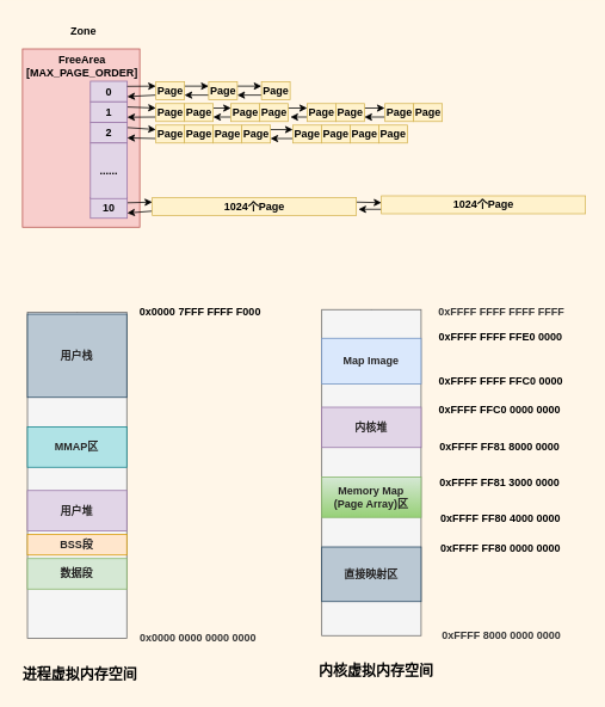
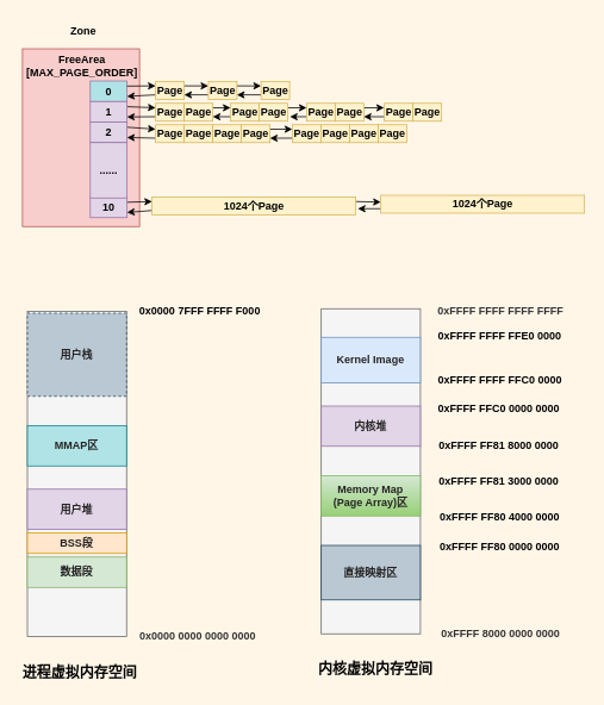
  <mxCell id="0" />
  <mxCell id="1" parent="0" />
  <mxCell id="2" style="edgeStyle=none;html=1;exitX=0.5;exitY=0;exitDx=0;exitDy=0;" parent="1" source="3" edge="1"><mxGeometry relative="1" as="geometry"><mxPoint x="86.18" y="492.667" as="targetPoint" /></mxGeometry></mxCell>
  <mxCell id="3" value="" style="rounded=0;whiteSpace=wrap;html=1;fillColor=#f5f5f5;strokeColor=#666666;fontColor=#333333;" parent="1" vertex="1"><mxGeometry x="30.18" y="348" width="111" height="364" as="geometry" /></mxCell>
  <mxCell id="4" value="&lt;font color=&quot;#252323&quot;&gt;&lt;b&gt;数据段&lt;/b&gt;&lt;/font&gt;" style="rounded=0;whiteSpace=wrap;html=1;fillColor=#d5e8d4;strokeColor=#82b366;" parent="1" vertex="1"><mxGeometry x="30.18" y="623" width="111" height="34" as="geometry" /></mxCell>
  <mxCell id="5" value="&lt;font color=&quot;#252323&quot;&gt;&lt;b&gt;BSS段&lt;/b&gt;&lt;/font&gt;" style="rounded=0;whiteSpace=wrap;html=1;fillColor=#ffe6cc;strokeColor=#d79b00;" parent="1" vertex="1"><mxGeometry x="30.18" y="596" width="111" height="23" as="geometry" /></mxCell>
  <mxCell id="6" value="&lt;font color=&quot;#252323&quot;&gt;&lt;b&gt;用户堆&lt;/b&gt;&lt;/font&gt;" style="rounded=0;whiteSpace=wrap;html=1;fillColor=#e1d5e7;strokeColor=#9673a6;" parent="1" vertex="1"><mxGeometry x="30.18" y="547" width="111" height="45" as="geometry" /></mxCell>
- <mxCell id="7" value="&lt;font color=&quot;#252323&quot;&gt;&lt;b&gt;用户栈&lt;/b&gt;&lt;/font&gt;" style="rounded=0;whiteSpace=wrap;html=1;fillColor=#bac8d3;strokeColor=#23445d;" parent="1" vertex="1"><mxGeometry x="30.18" y="350" width="111" height="93" as="geometry" /></mxCell>
+ <mxCell id="7" value="&lt;font color=&quot;#252323&quot;&gt;&lt;b&gt;用户栈&lt;/b&gt;&lt;/font&gt;" style="rounded=0;whiteSpace=wrap;html=1;fillColor=#bac8d3;strokeColor=#23445d;dashed=1;" parent="1" vertex="1"><mxGeometry x="30.18" y="350" width="111" height="93" as="geometry" /></mxCell>
  <mxCell id="8" value="&lt;font color=&quot;#252323&quot;&gt;&lt;b&gt;MMAP区&lt;/b&gt;&lt;/font&gt;" style="rounded=0;whiteSpace=wrap;html=1;fillColor=#b0e3e6;strokeColor=#0e8088;" parent="1" vertex="1"><mxGeometry x="30.18" y="476" width="111" height="45" as="geometry" /></mxCell>
  <mxCell id="9" style="edgeStyle=none;html=1;exitX=0.5;exitY=0;exitDx=0;exitDy=0;" parent="1" source="10" edge="1"><mxGeometry relative="1" as="geometry"><mxPoint x="415.05" y="489.667" as="targetPoint" /></mxGeometry></mxCell>
  <mxCell id="10" value="" style="rounded=0;whiteSpace=wrap;html=1;fillColor=#f5f5f5;strokeColor=#666666;fontColor=#333333;" parent="1" vertex="1"><mxGeometry x="359.05" y="345" width="111" height="364" as="geometry" /></mxCell>
  <mxCell id="11" value="&lt;b&gt;&lt;font style=&quot;font-size: 16px;&quot;&gt;进程虚拟内存空间&lt;/font&gt;&lt;/b&gt;" style="text;html=1;strokeColor=none;fillColor=none;align=center;verticalAlign=middle;whiteSpace=wrap;rounded=0;fontColor=#000000;" vertex="1" parent="1"><mxGeometry x="20.68" y="737" width="135.5" height="30" as="geometry" /></mxCell>
  <mxCell id="12" value="&lt;b style=&quot;color: rgb(240, 240, 240); font-size: 12px;&quot;&gt;&lt;font color=&quot;#000000&quot;&gt;0x0000 7FFF FFFF F000&lt;/font&gt;&lt;/b&gt;" style="text;html=1;strokeColor=none;fillColor=none;align=center;verticalAlign=middle;whiteSpace=wrap;rounded=0;fontFamily=Helvetica;fontSize=16;fontColor=#000000;" vertex="1" parent="1"><mxGeometry x="151.18" y="331" width="145" height="30" as="geometry" /></mxCell>
  <mxCell id="13" value="&lt;b style=&quot;color: rgb(51, 51, 51); font-size: 12px;&quot;&gt;0x0000 0000 0000 0000&lt;/b&gt;" style="text;html=1;strokeColor=none;fillColor=none;align=center;verticalAlign=middle;whiteSpace=wrap;rounded=0;fontFamily=Helvetica;fontSize=16;fontColor=#000000;" vertex="1" parent="1"><mxGeometry x="151.18" y="695" width="140" height="30" as="geometry" /></mxCell>
  <mxCell id="14" value="&lt;b&gt;&lt;font style=&quot;font-size: 16px;&quot;&gt;内核虚拟内存空间&lt;/font&gt;&lt;/b&gt;" style="text;html=1;strokeColor=none;fillColor=none;align=center;verticalAlign=middle;whiteSpace=wrap;rounded=0;fontColor=#000000;" vertex="1" parent="1"><mxGeometry x="352.18" y="734" width="135.5" height="30" as="geometry" /></mxCell>
  <mxCell id="15" value="&lt;b style=&quot;color: rgb(51, 51, 51); font-size: 12px;&quot;&gt;0xFFFF 8000 0000 0000&lt;/b&gt;" style="text;html=1;strokeColor=none;fillColor=none;align=center;verticalAlign=middle;whiteSpace=wrap;rounded=0;fontFamily=Helvetica;fontSize=16;fontColor=#000000;" vertex="1" parent="1"><mxGeometry x="490.05" y="692" width="140" height="30" as="geometry" /></mxCell>
  <mxCell id="16" value="&lt;b style=&quot;color: rgb(51, 51, 51); font-size: 12px;&quot;&gt;0xFFFF FFFF FFFF FFFF&lt;/b&gt;" style="text;html=1;strokeColor=none;fillColor=none;align=center;verticalAlign=middle;whiteSpace=wrap;rounded=0;fontFamily=Helvetica;fontSize=16;fontColor=#000000;" vertex="1" parent="1"><mxGeometry x="486.68" y="331" width="146.37" height="30" as="geometry" /></mxCell>
  <mxCell id="17" value="&lt;font color=&quot;#252323&quot;&gt;&lt;b&gt;直接映射区&lt;/b&gt;&lt;/font&gt;" style="rounded=0;whiteSpace=wrap;html=1;fillColor=#bac8d3;strokeColor=#23445d;" vertex="1" parent="1"><mxGeometry x="359.05" y="610" width="111" height="61" as="geometry" /></mxCell>
  <mxCell id="18" value="&lt;b&gt;&lt;font style=&quot;font-size: 12px;&quot;&gt;0xFFFF FF80 0000 0000&lt;/font&gt;&lt;/b&gt;" style="text;whiteSpace=wrap;html=1;fontSize=16;fontFamily=Helvetica;fontColor=#000000;" vertex="1" parent="1"><mxGeometry x="490.05" y="594" width="141.5" height="32" as="geometry" /></mxCell>
  <mxCell id="19" value="&lt;font color=&quot;#252323&quot;&gt;&lt;b&gt;内核堆&lt;/b&gt;&lt;/font&gt;" style="rounded=0;whiteSpace=wrap;html=1;fillColor=#e1d5e7;strokeColor=#9673a6;" vertex="1" parent="1"><mxGeometry x="359.05" y="454" width="111" height="45" as="geometry" /></mxCell>
- <mxCell id="20" value="&lt;font color=&quot;#252323&quot;&gt;&lt;b&gt;Map Image&lt;/b&gt;&lt;/font&gt;" style="rounded=0;whiteSpace=wrap;html=1;fillColor=#dae8fc;strokeColor=#6c8ebf;" vertex="1" parent="1"><mxGeometry x="359.05" y="377" width="111" height="51" as="geometry" /></mxCell>
+ <mxCell id="20" value="&lt;font color=&quot;#252323&quot;&gt;&lt;b&gt;Kernel Image&lt;/b&gt;&lt;/font&gt;" style="rounded=0;whiteSpace=wrap;html=1;fillColor=#dae8fc;strokeColor=#6c8ebf;" vertex="1" parent="1"><mxGeometry x="359.05" y="377" width="111" height="51" as="geometry" /></mxCell>
  <mxCell id="21" value="&lt;font color=&quot;#252323&quot;&gt;&lt;b&gt;Memory Map&lt;br&gt;(Page Array)区&lt;/b&gt;&lt;/font&gt;" style="rounded=0;whiteSpace=wrap;html=1;fillColor=#d5e8d4;strokeColor=#82b366;gradientColor=#97d077;" vertex="1" parent="1"><mxGeometry x="359.05" y="532" width="111" height="45" as="geometry" /></mxCell>
  <mxCell id="22" value="&lt;b&gt;0xFFFF FF81 8000 0000&lt;/b&gt;" style="text;whiteSpace=wrap;html=1;fontSize=12;fontFamily=Helvetica;fontColor=#000000;" vertex="1" parent="1"><mxGeometry x="488.68" y="485" width="140" height="23" as="geometry" /></mxCell>
  <mxCell id="23" value="&lt;b&gt;0xFFFF&amp;nbsp;FFFF FFC0 0000&lt;/b&gt;" style="text;whiteSpace=wrap;html=1;fontSize=12;fontFamily=Helvetica;fontColor=#000000;" vertex="1" parent="1"><mxGeometry x="487.68" y="411" width="149.37" height="25" as="geometry" /></mxCell>
  <mxCell id="24" value="&lt;b&gt;0xFFFF FFFF FFE0 0000&lt;/b&gt;" style="text;whiteSpace=wrap;html=1;fontSize=12;fontFamily=Helvetica;fontColor=#000000;" vertex="1" parent="1"><mxGeometry x="487.68" y="362" width="145.2" height="25" as="geometry" /></mxCell>
  <mxCell id="25" value="&lt;b&gt;0xFFFF FFC0 0000 0000&lt;/b&gt;" style="text;whiteSpace=wrap;html=1;fontSize=12;fontFamily=Helvetica;fontColor=#000000;" vertex="1" parent="1"><mxGeometry x="487.68" y="443" width="139" height="25.5" as="geometry" /></mxCell>
  <mxCell id="26" value="&lt;b&gt;0xFFFF FF80 4000 0000&lt;/b&gt;" style="text;whiteSpace=wrap;html=1;fontSize=12;fontFamily=Helvetica;fontColor=#000000;" vertex="1" parent="1"><mxGeometry x="489.68" y="564" width="140" height="25" as="geometry" /></mxCell>
  <mxCell id="27" value="&lt;b&gt;0xFFFF FF81 3000 0000&lt;/b&gt;" style="text;whiteSpace=wrap;html=1;fontSize=12;fontFamily=Helvetica;fontColor=#000000;" vertex="1" parent="1"><mxGeometry x="488.68" y="525" width="140" height="27" as="geometry" /></mxCell>
  <mxCell id="28" value="" style="rounded=0;whiteSpace=wrap;html=1;fontFamily=Helvetica;fontSize=12;fillColor=#f8cecc;strokeColor=#b85450;" vertex="1" parent="1"><mxGeometry x="24.68" y="54" width="131" height="199" as="geometry" /></mxCell>
  <mxCell id="29" value="&lt;b&gt;Zone&lt;/b&gt;" style="text;html=1;strokeColor=none;fillColor=none;align=center;verticalAlign=middle;whiteSpace=wrap;rounded=0;fontFamily=Helvetica;fontSize=12;fontColor=#000000;" vertex="1" parent="1"><mxGeometry x="62.68" y="20" width="60" height="30" as="geometry" /></mxCell>
- <mxCell id="30" value="&lt;font color=&quot;#000000&quot;&gt;&lt;b&gt;0&lt;/b&gt;&lt;/font&gt;" style="rounded=0;whiteSpace=wrap;html=1;fontFamily=Helvetica;fontSize=12;fillColor=#e1d5e7;strokeColor=#9673a6;" vertex="1" parent="1"><mxGeometry x="100.55" y="90" width="41.13" height="23" as="geometry" /></mxCell>
+ <mxCell id="30" value="&lt;font color=&quot;#000000&quot;&gt;&lt;b&gt;0&lt;/b&gt;&lt;/font&gt;" style="rounded=0;whiteSpace=wrap;html=1;fontFamily=Helvetica;fontSize=12;fillColor=#b0e3e6;strokeColor=#9673a6;" vertex="1" parent="1"><mxGeometry x="100.55" y="90" width="41.13" height="23" as="geometry" /></mxCell>
  <mxCell id="31" style="edgeStyle=none;html=1;exitX=1;exitY=0.25;exitDx=0;exitDy=0;entryX=0;entryY=0.25;entryDx=0;entryDy=0;strokeColor=#000000;fontFamily=Helvetica;fontSize=12;fontColor=#000000;" edge="1" parent="1" source="32" target="43"><mxGeometry relative="1" as="geometry" /></mxCell>
  <mxCell id="32" value="&lt;b&gt;&lt;font color=&quot;#000000&quot;&gt;1&lt;/font&gt;&lt;/b&gt;" style="rounded=0;whiteSpace=wrap;html=1;fontFamily=Helvetica;fontSize=12;fillColor=#e1d5e7;strokeColor=#9673a6;" vertex="1" parent="1"><mxGeometry x="100.55" y="113" width="41.13" height="23" as="geometry" /></mxCell>
  <mxCell id="33" style="edgeStyle=none;html=1;exitX=1;exitY=0.25;exitDx=0;exitDy=0;entryX=0;entryY=0.25;entryDx=0;entryDy=0;strokeColor=#000000;fontFamily=Helvetica;fontSize=12;fontColor=#000000;" edge="1" parent="1" source="34" target="47"><mxGeometry relative="1" as="geometry" /></mxCell>
  <mxCell id="34" value="&lt;b&gt;&lt;font color=&quot;#000000&quot;&gt;2&lt;/font&gt;&lt;/b&gt;" style="rounded=0;whiteSpace=wrap;html=1;fontFamily=Helvetica;fontSize=12;fillColor=#e1d5e7;strokeColor=#9673a6;" vertex="1" parent="1"><mxGeometry x="100.55" y="136" width="41.13" height="23" as="geometry" /></mxCell>
  <mxCell id="35" style="edgeStyle=none;html=1;exitX=1;exitY=0.25;exitDx=0;exitDy=0;entryX=0;entryY=0.25;entryDx=0;entryDy=0;strokeColor=#000000;fontFamily=Helvetica;fontSize=12;fontColor=#000000;" edge="1" parent="1" source="36" target="76"><mxGeometry relative="1" as="geometry" /></mxCell>
  <mxCell id="36" value="&lt;b&gt;&lt;font color=&quot;#000000&quot;&gt;10&lt;/font&gt;&lt;/b&gt;" style="rounded=0;whiteSpace=wrap;html=1;fontFamily=Helvetica;fontSize=12;fillColor=#e1d5e7;strokeColor=#9673a6;" vertex="1" parent="1"><mxGeometry x="100.55" y="220" width="41.13" height="23" as="geometry" /></mxCell>
  <mxCell id="37" value="&lt;b&gt;FreeArea&lt;br&gt;[MAX_PAGE_ORDER]&lt;/b&gt;" style="text;html=1;strokeColor=none;fillColor=none;align=center;verticalAlign=middle;whiteSpace=wrap;rounded=0;fontFamily=Helvetica;fontSize=12;fontColor=#000000;" vertex="1" parent="1"><mxGeometry x="20.68" y="58" width="141" height="30" as="geometry" /></mxCell>
  <mxCell id="38" style="edgeStyle=none;html=1;exitX=0;exitY=0.75;exitDx=0;exitDy=0;entryX=1;entryY=0.75;entryDx=0;entryDy=0;fontFamily=Helvetica;fontSize=12;fontColor=#000000;strokeColor=#000000;" edge="1" parent="1" source="40" target="30"><mxGeometry relative="1" as="geometry" /></mxCell>
  <mxCell id="39" style="edgeStyle=none;html=1;exitX=1;exitY=0.25;exitDx=0;exitDy=0;entryX=0;entryY=0.25;entryDx=0;entryDy=0;strokeColor=#000000;fontFamily=Helvetica;fontSize=12;fontColor=#000000;" edge="1" parent="1" source="40" target="55"><mxGeometry relative="1" as="geometry" /></mxCell>
  <mxCell id="40" value="&lt;font color=&quot;#000000&quot;&gt;&lt;b&gt;Page&lt;/b&gt;&lt;/font&gt;" style="rounded=0;whiteSpace=wrap;html=1;fontFamily=Helvetica;fontSize=12;fillColor=#fff2cc;strokeColor=#d6b656;" vertex="1" parent="1"><mxGeometry x="173.68" y="90.5" width="32" height="20" as="geometry" /></mxCell>
  <mxCell id="41" value="&lt;font color=&quot;#000000&quot;&gt;&lt;b&gt;......&lt;/b&gt;&lt;/font&gt;" style="rounded=0;whiteSpace=wrap;html=1;fontFamily=Helvetica;fontSize=12;fillColor=#e1d5e7;strokeColor=#9673a6;" vertex="1" parent="1"><mxGeometry x="100.55" y="159" width="41.13" height="62" as="geometry" /></mxCell>
  <mxCell id="42" style="edgeStyle=none;html=1;exitX=0;exitY=0.75;exitDx=0;exitDy=0;entryX=1;entryY=0.75;entryDx=0;entryDy=0;strokeColor=#000000;fontFamily=Helvetica;fontSize=12;fontColor=#000000;" edge="1" parent="1" source="43" target="32"><mxGeometry relative="1" as="geometry" /></mxCell>
  <mxCell id="43" value="&lt;font color=&quot;#000000&quot;&gt;&lt;b&gt;Page&lt;/b&gt;&lt;/font&gt;" style="rounded=0;whiteSpace=wrap;html=1;fontFamily=Helvetica;fontSize=12;fillColor=#fff2cc;strokeColor=#d6b656;" vertex="1" parent="1"><mxGeometry x="173.68" y="115" width="32" height="20" as="geometry" /></mxCell>
  <mxCell id="44" style="edgeStyle=none;html=1;exitX=1;exitY=0.25;exitDx=0;exitDy=0;entryX=0;entryY=0.25;entryDx=0;entryDy=0;strokeColor=#000000;fontFamily=Helvetica;fontSize=12;fontColor=#000000;" edge="1" parent="1" source="45" target="59"><mxGeometry relative="1" as="geometry" /></mxCell>
  <mxCell id="45" value="&lt;font color=&quot;#000000&quot;&gt;&lt;b&gt;Page&lt;/b&gt;&lt;/font&gt;" style="rounded=0;whiteSpace=wrap;html=1;fontFamily=Helvetica;fontSize=12;fillColor=#fff2cc;strokeColor=#d6b656;" vertex="1" parent="1"><mxGeometry x="205.68" y="115" width="32" height="20" as="geometry" /></mxCell>
  <mxCell id="46" style="edgeStyle=none;html=1;exitX=0;exitY=0.75;exitDx=0;exitDy=0;entryX=1;entryY=0.75;entryDx=0;entryDy=0;strokeColor=#000000;fontFamily=Helvetica;fontSize=12;fontColor=#000000;" edge="1" parent="1" source="47" target="34"><mxGeometry relative="1" as="geometry" /></mxCell>
  <mxCell id="47" value="&lt;font color=&quot;#000000&quot;&gt;&lt;b&gt;Page&lt;/b&gt;&lt;/font&gt;" style="rounded=0;whiteSpace=wrap;html=1;fontFamily=Helvetica;fontSize=12;fillColor=#fff2cc;strokeColor=#d6b656;" vertex="1" parent="1"><mxGeometry x="173.68" y="139" width="32" height="20" as="geometry" /></mxCell>
  <mxCell id="48" value="&lt;font color=&quot;#000000&quot;&gt;&lt;b&gt;Page&lt;/b&gt;&lt;/font&gt;" style="rounded=0;whiteSpace=wrap;html=1;fontFamily=Helvetica;fontSize=12;fillColor=#fff2cc;strokeColor=#d6b656;" vertex="1" parent="1"><mxGeometry x="205.68" y="139" width="32" height="20" as="geometry" /></mxCell>
  <mxCell id="49" value="&lt;font color=&quot;#000000&quot;&gt;&lt;b&gt;Page&lt;/b&gt;&lt;/font&gt;" style="rounded=0;whiteSpace=wrap;html=1;fontFamily=Helvetica;fontSize=12;fillColor=#fff2cc;strokeColor=#d6b656;" vertex="1" parent="1"><mxGeometry x="237.68" y="139" width="32" height="20" as="geometry" /></mxCell>
  <mxCell id="50" style="edgeStyle=none;html=1;exitX=1;exitY=0.25;exitDx=0;exitDy=0;entryX=0;entryY=0.25;entryDx=0;entryDy=0;strokeColor=#000000;fontFamily=Helvetica;fontSize=12;fontColor=#000000;" edge="1" parent="1" source="51" target="67"><mxGeometry relative="1" as="geometry" /></mxCell>
  <mxCell id="51" value="&lt;font color=&quot;#000000&quot;&gt;&lt;b&gt;Page&lt;/b&gt;&lt;/font&gt;" style="rounded=0;whiteSpace=wrap;html=1;fontFamily=Helvetica;fontSize=12;fillColor=#fff2cc;strokeColor=#d6b656;" vertex="1" parent="1"><mxGeometry x="269.68" y="139" width="32" height="20" as="geometry" /></mxCell>
  <mxCell id="52" value="" style="endArrow=classic;html=1;fontFamily=Helvetica;fontSize=12;fontColor=#000000;exitX=1;exitY=0.25;exitDx=0;exitDy=0;entryX=0;entryY=0.25;entryDx=0;entryDy=0;strokeColor=#000000;" edge="1" parent="1" source="30" target="40"><mxGeometry width="50" height="50" relative="1" as="geometry"><mxPoint x="289.68" y="288" as="sourcePoint" /><mxPoint x="339.68" y="238" as="targetPoint" /></mxGeometry></mxCell>
  <mxCell id="53" style="edgeStyle=none;html=1;exitX=0;exitY=0.75;exitDx=0;exitDy=0;entryX=1;entryY=0.75;entryDx=0;entryDy=0;strokeColor=#000000;fontFamily=Helvetica;fontSize=12;fontColor=#000000;" edge="1" parent="1" source="55" target="40"><mxGeometry relative="1" as="geometry" /></mxCell>
  <mxCell id="54" style="edgeStyle=none;html=1;exitX=1;exitY=0.25;exitDx=0;exitDy=0;entryX=0;entryY=0.25;entryDx=0;entryDy=0;strokeColor=#000000;fontFamily=Helvetica;fontSize=12;fontColor=#000000;" edge="1" parent="1" source="55" target="57"><mxGeometry relative="1" as="geometry" /></mxCell>
  <mxCell id="55" value="&lt;font color=&quot;#000000&quot;&gt;&lt;b&gt;Page&lt;/b&gt;&lt;/font&gt;" style="rounded=0;whiteSpace=wrap;html=1;fontFamily=Helvetica;fontSize=12;fillColor=#fff2cc;strokeColor=#d6b656;" vertex="1" parent="1"><mxGeometry x="232.68" y="90.5" width="32" height="20" as="geometry" /></mxCell>
  <mxCell id="56" style="edgeStyle=none;html=1;exitX=0;exitY=0.75;exitDx=0;exitDy=0;entryX=1;entryY=0.75;entryDx=0;entryDy=0;strokeColor=#000000;fontFamily=Helvetica;fontSize=12;fontColor=#000000;" edge="1" parent="1" source="57" target="55"><mxGeometry relative="1" as="geometry" /></mxCell>
  <mxCell id="57" value="&lt;font color=&quot;#000000&quot;&gt;&lt;b&gt;Page&lt;/b&gt;&lt;/font&gt;" style="rounded=0;whiteSpace=wrap;html=1;fontFamily=Helvetica;fontSize=12;fillColor=#fff2cc;strokeColor=#d6b656;" vertex="1" parent="1"><mxGeometry x="291.68" y="90.5" width="32" height="20" as="geometry" /></mxCell>
  <mxCell id="58" style="edgeStyle=none;html=1;exitX=0;exitY=0.75;exitDx=0;exitDy=0;entryX=1;entryY=0.75;entryDx=0;entryDy=0;strokeColor=#000000;fontFamily=Helvetica;fontSize=12;fontColor=#000000;" edge="1" parent="1" source="59" target="45"><mxGeometry relative="1" as="geometry" /></mxCell>
  <mxCell id="59" value="&lt;font color=&quot;#000000&quot;&gt;&lt;b&gt;Page&lt;/b&gt;&lt;/font&gt;" style="rounded=0;whiteSpace=wrap;html=1;fontFamily=Helvetica;fontSize=12;fillColor=#fff2cc;strokeColor=#d6b656;" vertex="1" parent="1"><mxGeometry x="257.55" y="115" width="32" height="20" as="geometry" /></mxCell>
  <mxCell id="60" style="edgeStyle=none;html=1;exitX=1;exitY=0.25;exitDx=0;exitDy=0;entryX=0;entryY=0.25;entryDx=0;entryDy=0;strokeColor=#000000;fontFamily=Helvetica;fontSize=12;fontColor=#000000;" edge="1" parent="1" source="61" target="63"><mxGeometry relative="1" as="geometry" /></mxCell>
  <mxCell id="61" value="&lt;font color=&quot;#000000&quot;&gt;&lt;b&gt;Page&lt;/b&gt;&lt;/font&gt;" style="rounded=0;whiteSpace=wrap;html=1;fontFamily=Helvetica;fontSize=12;fillColor=#fff2cc;strokeColor=#d6b656;" vertex="1" parent="1"><mxGeometry x="289.55" y="115" width="32" height="20" as="geometry" /></mxCell>
  <mxCell id="62" style="edgeStyle=none;html=1;exitX=0;exitY=0.75;exitDx=0;exitDy=0;strokeColor=#000000;fontFamily=Helvetica;fontSize=12;fontColor=#000000;" edge="1" parent="1" source="63"><mxGeometry relative="1" as="geometry"><mxPoint x="324.013" y="130" as="targetPoint" /></mxGeometry></mxCell>
  <mxCell id="63" value="&lt;font color=&quot;#000000&quot;&gt;&lt;b&gt;Page&lt;/b&gt;&lt;/font&gt;" style="rounded=0;whiteSpace=wrap;html=1;fontFamily=Helvetica;fontSize=12;fillColor=#fff2cc;strokeColor=#d6b656;" vertex="1" parent="1"><mxGeometry x="342.68" y="115" width="32" height="20" as="geometry" /></mxCell>
  <mxCell id="64" style="edgeStyle=none;html=1;exitX=1;exitY=0.25;exitDx=0;exitDy=0;strokeColor=#000000;fontFamily=Helvetica;fontSize=12;fontColor=#000000;" edge="1" parent="1" source="65"><mxGeometry relative="1" as="geometry"><mxPoint x="429.347" y="120" as="targetPoint" /></mxGeometry></mxCell>
  <mxCell id="65" value="&lt;font color=&quot;#000000&quot;&gt;&lt;b&gt;Page&lt;/b&gt;&lt;/font&gt;" style="rounded=0;whiteSpace=wrap;html=1;fontFamily=Helvetica;fontSize=12;fillColor=#fff2cc;strokeColor=#d6b656;" vertex="1" parent="1"><mxGeometry x="374.68" y="115" width="32" height="20" as="geometry" /></mxCell>
  <mxCell id="66" style="edgeStyle=none;html=1;exitX=0;exitY=0.75;exitDx=0;exitDy=0;entryX=1;entryY=0.75;entryDx=0;entryDy=0;strokeColor=#000000;fontFamily=Helvetica;fontSize=12;fontColor=#000000;" edge="1" parent="1" source="67" target="51"><mxGeometry relative="1" as="geometry" /></mxCell>
  <mxCell id="67" value="&lt;font color=&quot;#000000&quot;&gt;&lt;b&gt;Page&lt;/b&gt;&lt;/font&gt;" style="rounded=0;whiteSpace=wrap;html=1;fontFamily=Helvetica;fontSize=12;fillColor=#fff2cc;strokeColor=#d6b656;" vertex="1" parent="1"><mxGeometry x="326.68" y="139" width="32" height="20" as="geometry" /></mxCell>
  <mxCell id="68" value="&lt;font color=&quot;#000000&quot;&gt;&lt;b&gt;Page&lt;/b&gt;&lt;/font&gt;" style="rounded=0;whiteSpace=wrap;html=1;fontFamily=Helvetica;fontSize=12;fillColor=#fff2cc;strokeColor=#d6b656;" vertex="1" parent="1"><mxGeometry x="358.68" y="139" width="32" height="20" as="geometry" /></mxCell>
  <mxCell id="69" value="&lt;font color=&quot;#000000&quot;&gt;&lt;b&gt;Page&lt;/b&gt;&lt;/font&gt;" style="rounded=0;whiteSpace=wrap;html=1;fontFamily=Helvetica;fontSize=12;fillColor=#fff2cc;strokeColor=#d6b656;" vertex="1" parent="1"><mxGeometry x="390.68" y="139" width="32" height="20" as="geometry" /></mxCell>
  <mxCell id="70" value="&lt;font color=&quot;#000000&quot;&gt;&lt;b&gt;Page&lt;/b&gt;&lt;/font&gt;" style="rounded=0;whiteSpace=wrap;html=1;fontFamily=Helvetica;fontSize=12;fillColor=#fff2cc;strokeColor=#d6b656;" vertex="1" parent="1"><mxGeometry x="422.68" y="139" width="32" height="20" as="geometry" /></mxCell>
  <mxCell id="71" style="edgeStyle=none;html=1;exitX=0;exitY=0.75;exitDx=0;exitDy=0;entryX=1;entryY=0.75;entryDx=0;entryDy=0;strokeColor=#000000;fontFamily=Helvetica;fontSize=12;fontColor=#000000;" edge="1" parent="1" source="72" target="65"><mxGeometry relative="1" as="geometry" /></mxCell>
  <mxCell id="72" value="&lt;font color=&quot;#000000&quot;&gt;&lt;b&gt;Page&lt;/b&gt;&lt;/font&gt;" style="rounded=0;whiteSpace=wrap;html=1;fontFamily=Helvetica;fontSize=12;fillColor=#fff2cc;strokeColor=#d6b656;" vertex="1" parent="1"><mxGeometry x="429.68" y="115" width="32" height="20" as="geometry" /></mxCell>
  <mxCell id="73" value="&lt;font color=&quot;#000000&quot;&gt;&lt;b&gt;Page&lt;/b&gt;&lt;/font&gt;" style="rounded=0;whiteSpace=wrap;html=1;fontFamily=Helvetica;fontSize=12;fillColor=#fff2cc;strokeColor=#d6b656;" vertex="1" parent="1"><mxGeometry x="461.68" y="115" width="32" height="20" as="geometry" /></mxCell>
  <mxCell id="74" style="edgeStyle=none;html=1;exitX=0;exitY=0.75;exitDx=0;exitDy=0;entryX=1;entryY=0.75;entryDx=0;entryDy=0;strokeColor=#000000;fontFamily=Helvetica;fontSize=12;fontColor=#000000;" edge="1" parent="1" source="76" target="36"><mxGeometry relative="1" as="geometry" /></mxCell>
  <mxCell id="75" style="edgeStyle=none;html=1;exitX=1;exitY=0.25;exitDx=0;exitDy=0;strokeColor=#000000;fontFamily=Helvetica;fontSize=12;fontColor=#000000;" edge="1" parent="1" source="76" target="78"><mxGeometry relative="1" as="geometry" /></mxCell>
  <mxCell id="76" value="&lt;font color=&quot;#000000&quot;&gt;&lt;b&gt;1024个Page&lt;/b&gt;&lt;/font&gt;" style="rounded=0;whiteSpace=wrap;html=1;fontFamily=Helvetica;fontSize=12;fillColor=#fff2cc;strokeColor=#d6b656;" vertex="1" parent="1"><mxGeometry x="169.68" y="220" width="228" height="20" as="geometry" /></mxCell>
  <mxCell id="77" style="edgeStyle=none;html=1;exitX=0;exitY=0.75;exitDx=0;exitDy=0;strokeColor=#000000;fontFamily=Helvetica;fontSize=12;fontColor=#000000;" edge="1" parent="1" source="78"><mxGeometry relative="1" as="geometry"><mxPoint x="400.013" y="233" as="targetPoint" /></mxGeometry></mxCell>
  <mxCell id="78" value="&lt;font color=&quot;#000000&quot;&gt;&lt;b&gt;1024个Page&lt;/b&gt;&lt;/font&gt;" style="rounded=0;whiteSpace=wrap;html=1;fontFamily=Helvetica;fontSize=12;fillColor=#fff2cc;strokeColor=#d6b656;" vertex="1" parent="1"><mxGeometry x="425.68" y="218" width="228" height="20" as="geometry" /></mxCell>
